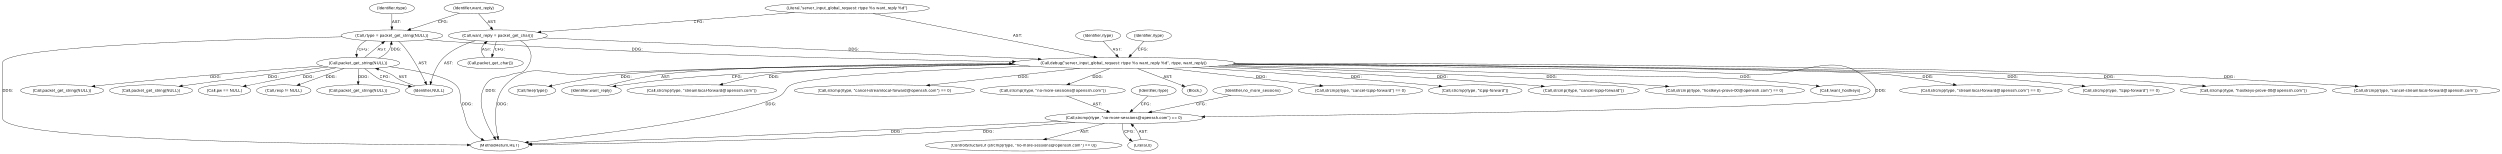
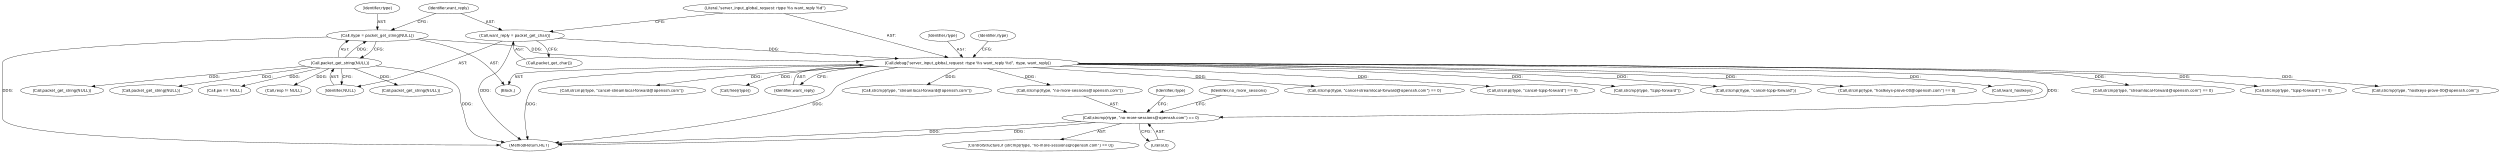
  digraph {
    fontname="Liberation Sans"
    node [fontname="Liberation Sans"]
    edge [fontname="Liberation Sans"]
    n1 [label="(Call,strcmp(rtype, \"no-more-sessions@openssh.com\") == 0)"]
    n2 [label="(Literal,0)"]
    n3 [label="(MethodReturn,RET)"]
    n4 [label="(ControlStructure,if (strcmp(rtype, \"no-more-sessions@openssh.com\") == 0))"]
    n5 [label="(Call,debug(\"server_input_global_request: rtype %s want_reply %d\", rtype, want_reply))"]
    n6 [label="(Call,strcmp(rtype, \"streamlocal-forward@openssh.com\"))"]
    n7 [label="(Call,strcmp(rtype, \"cancel-streamlocal-forward@openssh.com\") == 0)"]
    n8 [label="(Block,)"]
    n9 [label="(Call,strcmp(rtype, \"cancel-tcpip-forward\") == 0)"]
    n10 [label="(Call,strcmp(rtype, \"tcpip-forward\"))"]
    n11 [label="(Call,strcmp(rtype, \"cancel-tcpip-forward\"))"]
    n12 [label="(Call,strcmp(rtype, \"hostkeys-prove-00@openssh.com\") == 0)"]
    n13 [label="(Call,!want_hostkeys)"]
    n14 [label="(Identifier,want_reply)"]
    n15 [label="(Call,strcmp(rtype, \"no-more-sessions@openssh.com\"))"]
    n16 [label="(Call,strcmp(rtype, \"streamlocal-forward@openssh.com\") == 0)"]
    n17 [label="(Call,strcmp(rtype, \"tcpip-forward\") == 0)"]
    n18 [label="(Call,strcmp(rtype, \"hostkeys-prove-00@openssh.com\"))"]
    n19 [label="(Call,strcmp(rtype, \"cancel-streamlocal-forward@openssh.com\"))"]
    n20 [label="(Call,free(rtype))"]
    n21 [label="(Call,rtype = packet_get_string(NULL))"]
    n22 [label="(Call,packet_get_string(NULL))"]
    n23 [label="(Call,packet_get_string(NULL))"]
    n24 [label="(Call,packet_get_string(NULL))"]
    n25 [label="(Call,pw == NULL)"]
    n26 [label="(Call,resp != NULL)"]
    n27 [label="(Identifier,NULL)"]
    n28 [label="(Call,packet_get_string(NULL))"]
    n29 [label="(Call,want_reply = packet_get_char())"]
    n30 [label="(Call,packet_get_char())"]
    n31 [label="(Identifier,want_reply)"]
    n32 [label="(Identifier,rtype)"]
    n33 [label="(Literal,\"server_input_global_request: rtype %s want_reply %d\")"]
    n34 [label="(Identifier,no_more_sessions)"]
    n35 [label="(Identifier,rtype)"]
    n36 [label="(Identifier,rtype)"]
    n37 [label="(Identifier,rtype)"]
    n1 -> n2 [label="CFG: "]
    n1 -> n3 [label="DDG: "]
    n1 -> n3 [label="DDG: "]
    n1 -> n4 [label="AST: "]
    n2 -> n1 [label="AST: "]
    n5 -> n1 [label="DDG: "]
    n5 -> n3 [label="DDG: "]
    n5 -> n3 [label="DDG: "]
    n5 -> n6 [label="DDG: "]
    n5 -> n7 [label="DDG: "]
    n5 -> n8 [label="AST: "]
    n5 -> n9 [label="DDG: "]
    n5 -> n10 [label="DDG: "]
    n5 -> n11 [label="DDG: "]
    n5 -> n12 [label="DDG: "]
    n5 -> n13 [label="DDG: "]
    n5 -> n14 [label="CFG: "]
    n5 -> n15 [label="DDG: "]
    n5 -> n16 [label="DDG: "]
    n5 -> n17 [label="DDG: "]
    n5 -> n18 [label="DDG: "]
    n5 -> n19 [label="DDG: "]
    n5 -> n20 [label="DDG: "]
    n14 -> n5 [label="AST: "]
    n15 -> n1 [label="AST: "]
    n21 -> n3 [label="DDG: "]
    n21 -> n5 [label="DDG: "]
-   n21 -> n27 [label="AST: "]
+   n21 -> n8 [label="AST: "]
    n21 -> n22 [label="CFG: "]
    n22 -> n3 [label="DDG: "]
    n22 -> n21 [label="AST: "]
    n22 -> n21 [label="DDG: "]
    n22 -> n23 [label="DDG: "]
    n22 -> n24 [label="DDG: "]
    n22 -> n25 [label="DDG: "]
    n22 -> n26 [label="DDG: "]
    n22 -> n27 [label="CFG: "]
    n22 -> n28 [label="DDG: "]
    n27 -> n22 [label="AST: "]
    n29 -> n3 [label="DDG: "]
    n29 -> n5 [label="DDG: "]
    n29 -> n27 [label="AST: "]
    n29 -> n30 [label="CFG: "]
    n30 -> n29 [label="AST: "]
    n31 -> n21 [label="CFG: "]
    n31 -> n29 [label="AST: "]
    n32 -> n1 [label="CFG: "]
    n33 -> n5 [label="AST: "]
    n33 -> n29 [label="CFG: "]
    n34 -> n1 [label="CFG: "]
    n35 -> n5 [label="AST: "]
    n36 -> n5 [label="CFG: "]
    n37 -> n21 [label="AST: "]
  }
